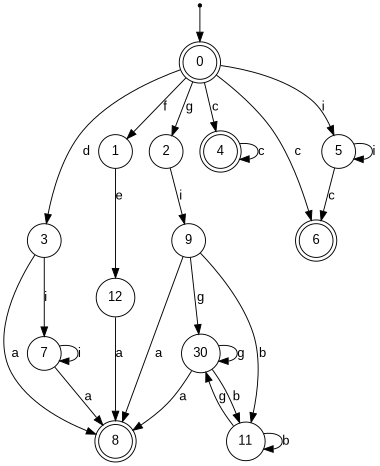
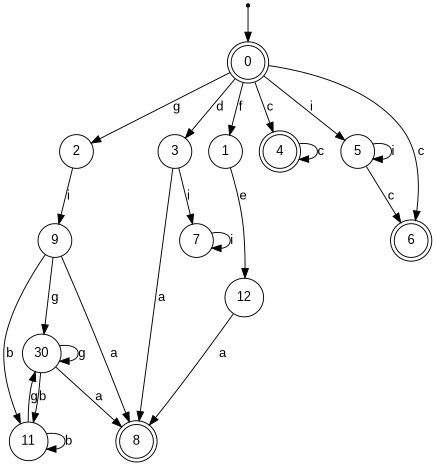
  digraph {
    fontname="Liberation Sans"
    rankdir=TB
    node [fontname="Liberation Sans" shape=circle]
    edge [fontname="Liberation Sans"]
    dummy0 [shape=point]
    0 [shape=doublecircle]
    1
    2
    3
    4 [shape=doublecircle]
    5
    6 [shape=doublecircle]
    12
    9
    7
    8 [shape=doublecircle]
    n13 [label=30]
    11
    dummy0 -> 0
    0 -> 1 [label=f]
    0 -> 2 [label=g]
    0 -> 3 [label=d]
    0 -> 4 [label=c]
    0 -> 5 [label=i]
    0 -> 6 [label=c]
    1 -> 12 [label=e]
    2 -> 9 [label=i]
    3 -> 7 [label=i]
    3 -> 8 [label=a]
    4 -> 4 [label=c]
    5 -> 5 [label=i]
    5 -> 6 [label=c]
    12 -> 8 [label=a]
    9 -> 8 [label=a]
    9 -> n13 [label=g]
    9 -> 11 [label=b]
    7 -> 7 [label=i]
-   7 -> 8 [label=a]
    n13 -> 8 [label=a]
    n13 -> n13 [label=g]
    n13 -> 11 [label=b]
    11 -> n13 [label=g]
    11 -> 11 [label=b]
  }
